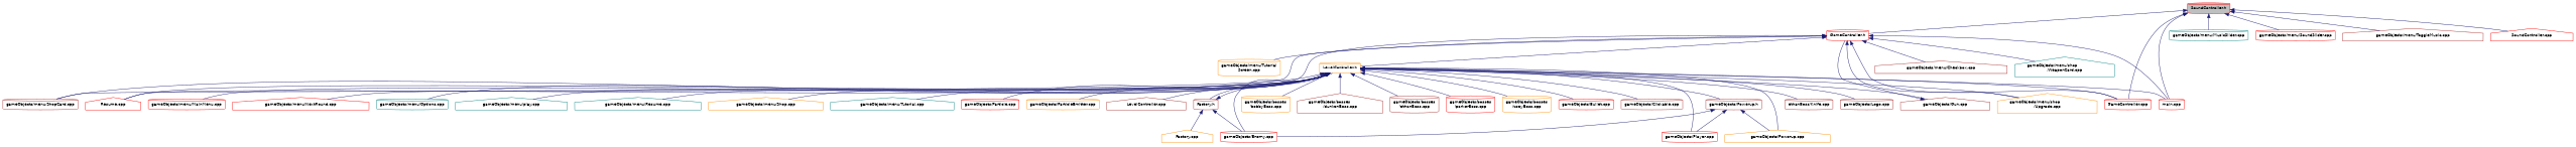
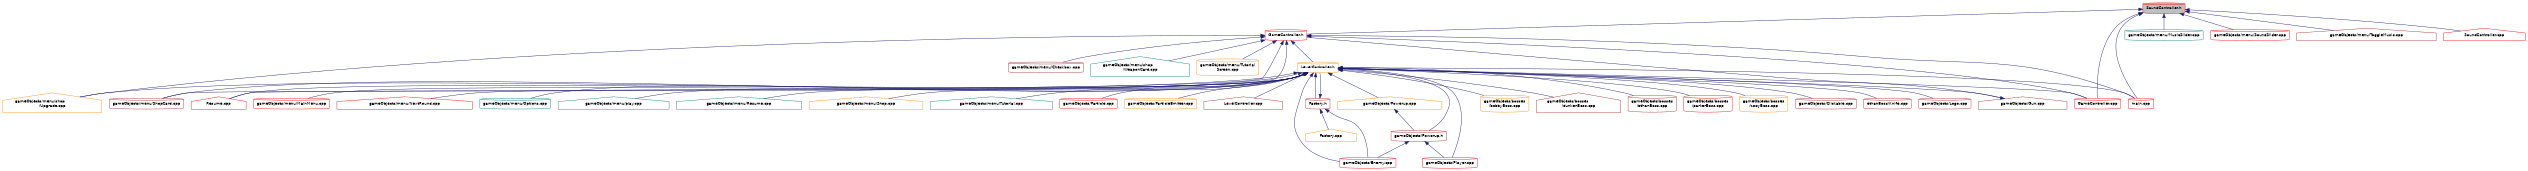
  digraph {
    node [color=red fillcolor=white fontname=Helvetica fontsize=10 shape=cylinder style=filled]
    edge [color=midnightblue dir=back fontname=Helvetica fontsize=10 labelfontname=Helvetica labelfontsize=10 style=solid]
    n1 [fillcolor=grey75 fontcolor=black height=0.2 label="SoundController.h" width=0.4]
    n2 [height=0.2 label="GameController.h" width=0.4]
    n3 [height=0.2 label="GameController.cpp" width=0.4]
    n4 [height=0.2 label="main.cpp" width=0.4]
    n5 [color=teal height=0.2 label="gameObjects/menu/MusicSlider.cpp" width=0.4]
    n6 [height=0.2 label="gameObjects/menu/SoundSlider.cpp" width=0.4]
    n7 [color=brown height=0.2 label="gameObjects/menu/ToggleMusic.cpp" shape=house width=0.4]
    n8 [height=0.2 label="SoundController.cpp" shape=house width=0.4]
    n9 [color=darkorange height=0.2 label="LevelController.h" width=0.4]
    n10 [color=darkorange height=0.2 label="gameObjects/menu/shop\l/Upgrade.cpp" shape=house width=0.4]
    n11 [color=brown height=0.2 label="gameObjects/menu/ShopCard.cpp" width=0.4]
    n12 [height=0.2 label="Resume.cpp" shape=house width=0.4]
-   n13 [color=brown height=0.2 label="gameObjects/menu/Checkbox.cpp" shape=house width=0.4]
+   n13 [color=brown height=0.2 label="gameObjects/menu/Checkbox.cpp" width=0.4]
    n14 [color=teal height=0.2 label="gameObjects/menu/shop\l/WeaponCard.cpp" shape=house width=0.4]
    n15 [color=darkorange height=0.2 label="gameObjects/menu/Tutorial\lScreen.cpp" width=0.4]
    n16 [color=brown height=0.2 label="Factory.h" width=0.4]
    n17 [height=0.2 label="gameObjects/Enemy.cpp" width=0.4]
    n18 [color=darkorange height=0.2 label="gameObjects/bosses\l/bobbyBoss.cpp" width=0.4]
    n19 [color=brown height=0.2 label="gameObjects/bosses\l/dunkenBoss.cpp" shape=house width=0.4]
    n20 [color=brown height=0.2 label="gameObjects/bosses\l/ethanBoss.cpp" width=0.4]
    n21 [height=0.2 label="gameObjects/bosses\l/parkerBoss.cpp" width=0.4]
    n22 [color=darkorange height=0.2 label="gameObjects/bosses\l/zoeyBoss.cpp" width=0.4]
-   n23 [height=0.2 label="gameObjects/Bullet.cpp" width=0.4]
    n24 [color=brown height=0.2 label="gameObjects/Clickable.cpp" width=0.4]
    n25 [color=brown height=0.2 label="gameObjects/Powerup.h" width=0.4]
    n26 [height=0.2 label="gameObjects/Player.cpp" width=0.4]
    n27 [color=darkorange height=0.2 label="gameObjects/Powerup.cpp" shape=house width=0.4]
    n28 [color=brown height=0.2 label="gameObjects/Gun.cpp" shape=house width=0.4]
    n29 [color=brown height=0.2 label="ethanBoss/Knife.cpp" width=0.4]
    n30 [color=brown height=0.2 label="gameObjects/Logo.cpp" width=0.4]
    n31 [height=0.2 label="gameObjects/menu/MainMenu.cpp" width=0.4]
    n32 [height=0.2 label="gameObjects/menu/NextRound.cpp" shape=house width=0.4]
    n33 [color=teal height=0.2 label="gameObjects/menu/Options.cpp" width=0.4]
    n34 [color=teal height=0.2 label="gameObjects/menu/play.cpp" shape=house width=0.4]
    n35 [color=teal height=0.2 label="gameObjects/menu/Resume.cpp" shape=house width=0.4]
    n36 [color=darkorange height=0.2 label="gameObjects/menu/Shop.cpp" shape=house width=0.4]
    n37 [color=teal height=0.2 label="gameObjects/menu/Tutorial.cpp" shape=house width=0.4]
    n38 [height=0.2 label="gameObjects/Particle.cpp" width=0.4]
    n39 [color=darkorange height=0.2 label="gameObjects/ParticleEmitter.cpp" width=0.4]
    n40 [color=brown height=0.2 label="LevelController.cpp" shape=house width=0.4]
    n41 [color=darkorange height=0.2 label="Factory.cpp" shape=house width=0.4]
    n1 -> n2
    n1 -> n3
    n1 -> n4
    n1 -> n5
    n1 -> n6
    n1 -> n7
    n1 -> n8
    n2 -> n3
    n2 -> n4
    n2 -> n9
    n2 -> n10
    n2 -> n11
    n2 -> n12
    n2 -> n13
    n2 -> n14
    n2 -> n15
    n9 -> n3
    n9 -> n4
    n9 -> n10
    n9 -> n11
    n9 -> n12
    n9 -> n16
    n9 -> n17
    n9 -> n18
    n9 -> n19
    n9 -> n20
    n9 -> n21
    n9 -> n22
-   n9 -> n23
    n9 -> n24
    n9 -> n25
    n9 -> n26
    n9 -> n27
    n9 -> n28
    n9 -> n29
    n9 -> n30
    n9 -> n31
    n9 -> n32
    n9 -> n33
    n9 -> n34
    n9 -> n35
    n9 -> n36
    n9 -> n37
    n9 -> n38
    n9 -> n39
    n9 -> n40
    n16 -> n9
    n16 -> n17
    n16 -> n41
    n25 -> n17
    n25 -> n26
-   n25 -> n27
+   n27 -> n25
    n28 -> n2
  }
